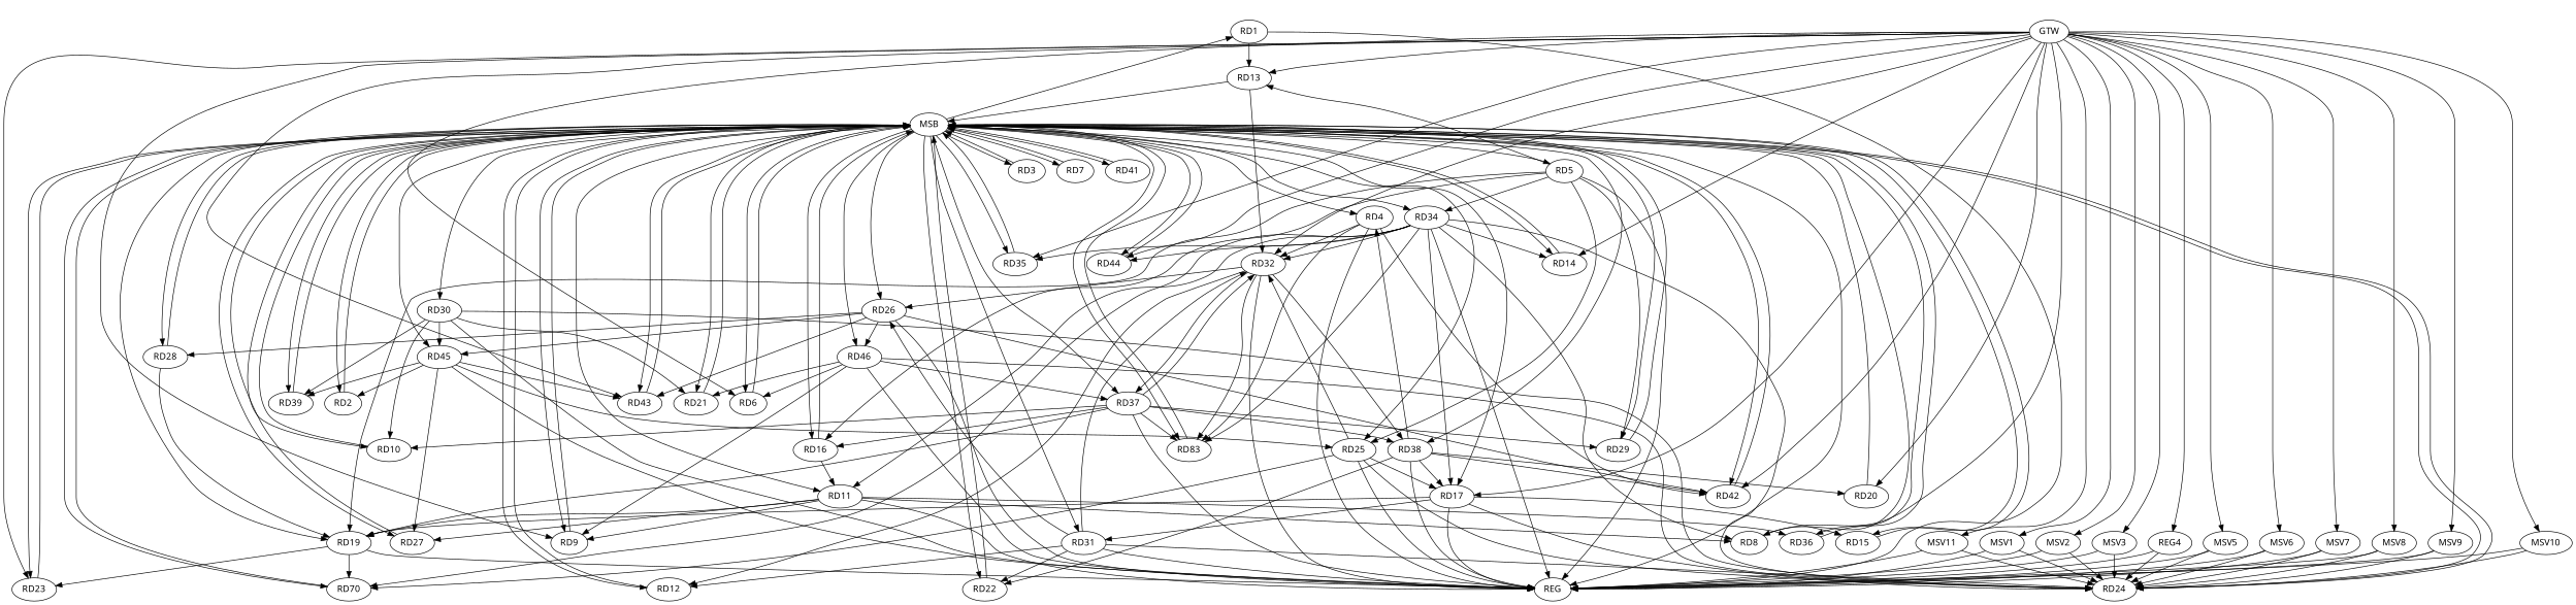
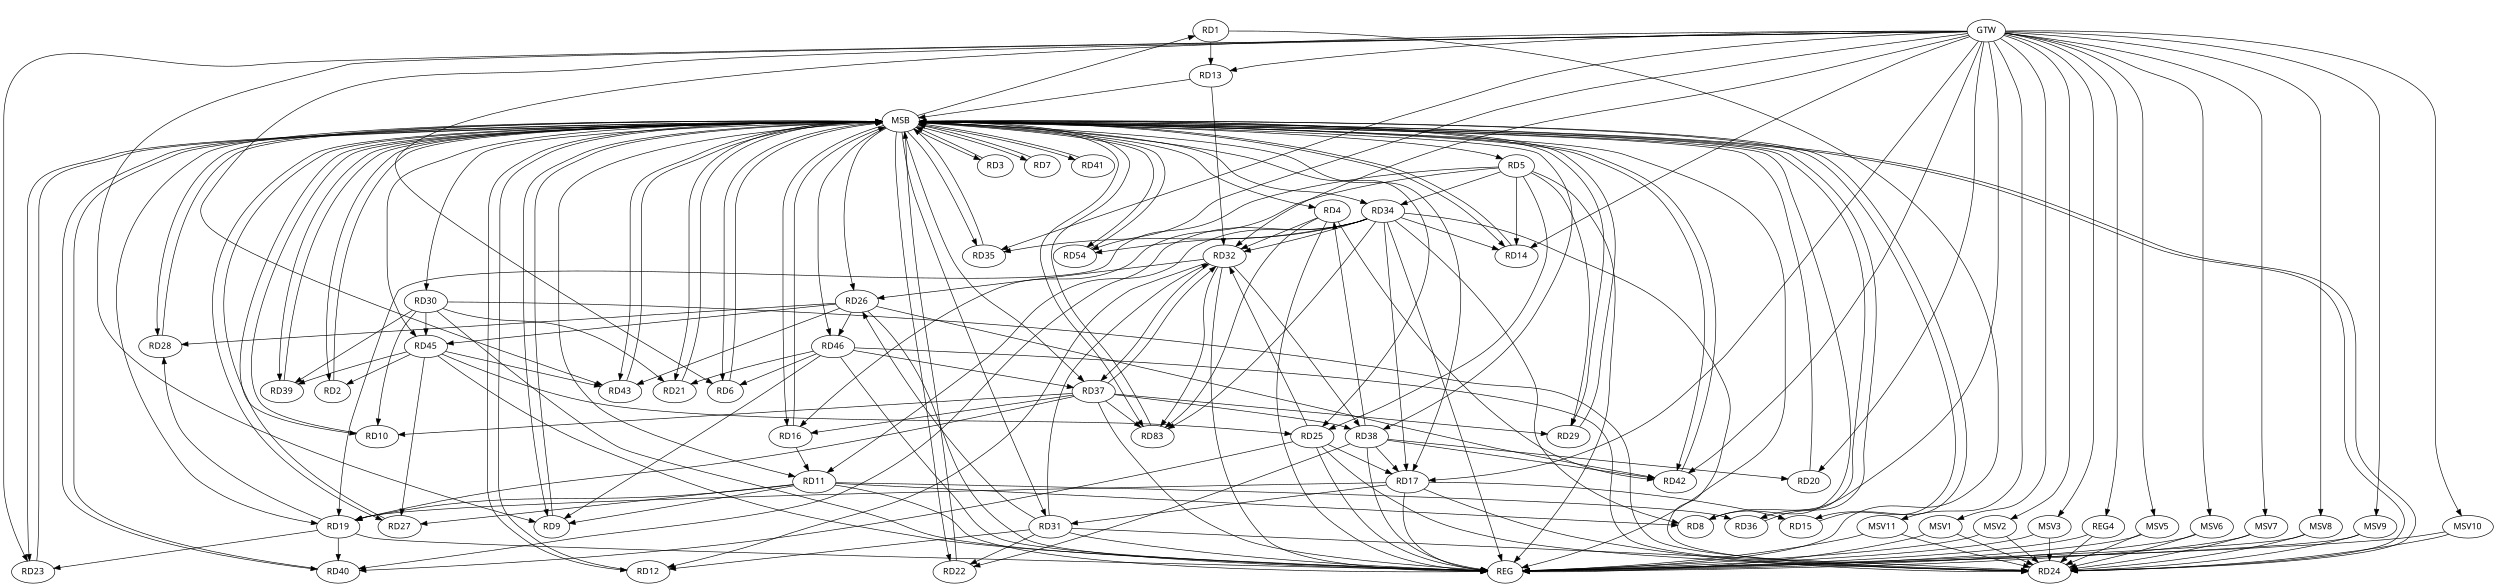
  strict digraph {
    fontname="Noto Sans"
    node [fontname="Noto Sans"]
    edge [fontname="Noto Sans"]
    n1 [label=RD1]
    n2 [label=RD13]
    n3 [label=REG]
    n4 [label=MSB]
    n5 [label=RD32]
    n6 [label=RD2]
    n7 [label=RD3]
    n8 [label=RD4]
    n9 [label=RD83]
    n10 [label=RD42]
    n11 [label=RD5]
    n12 [label=RD16]
    n13 [label=RD19]
    n14 [label=RD25]
    n15 [label=RD29]
    n16 [label=RD34]
    n17 [label=RD6]
    n18 [label=RD7]
    n19 [label=RD9]
    n20 [label=RD10]
    n21 [label=RD11]
    n22 [label=RD27]
    n23 [label=RD36]
    n24 [label=RD12]
    n25 [label=RD14]
    n26 [label=RD15]
    n27 [label=RD17]
    n28 [label=RD24]
    n29 [label=RD31]
    n30 [label=RD23]
    n31 [label=RD28]
-   n32 [label=RD70]
+   n32 [label=RD40]
    n33 [label=RD21]
    n34 [label=RD22]
    n35 [label=RD26]
    n36 [label=RD43]
    n37 [label=RD45]
    n38 [label=RD46]
    n39 [label=RD30]
    n40 [label=RD39]
    n41 [label=RD37]
    n42 [label=RD38]
    n43 [label=RD35]
-   n44 [label=RD44]
+   n44 [label=RD54]
    n45 [label=RD41]
    n46 [label=RD8]
    n47 [label=RD20]
    n48 [label=GTW]
    n49 [label=MSV1]
    n50 [label=MSV2]
    n51 [label=MSV3]
    n52 [label=REG4]
    n53 [label=MSV5]
    n54 [label=MSV6]
    n55 [label=MSV7]
    n56 [label=MSV8]
    n57 [label=MSV9]
    n58 [label=MSV10]
    n59 [label=MSV11]
    n1 -> n2
    n1 -> n3
    n2 -> n4
    n2 -> n5
    n4 -> n1
    n4 -> n3
    n4 -> n6
    n4 -> n7
    n4 -> n8
    n4 -> n9
    n4 -> n10
    n4 -> n11
    n4 -> n12
    n4 -> n13
    n4 -> n14
    n4 -> n15
    n4 -> n16
    n4 -> n17
    n4 -> n18
    n4 -> n19
    n4 -> n20
    n4 -> n21
    n4 -> n22
    n4 -> n23
    n4 -> n24
    n4 -> n25
    n4 -> n26
    n4 -> n27
    n4 -> n28
    n4 -> n29
    n4 -> n30
    n4 -> n31
    n4 -> n32
    n4 -> n33
    n4 -> n34
    n4 -> n35
    n4 -> n36
    n4 -> n37
    n4 -> n38
    n4 -> n39
    n4 -> n40
    n4 -> n41
    n4 -> n42
    n4 -> n43
    n4 -> n44
    n4 -> n45
    n5 -> n3
    n5 -> n9
    n5 -> n24
    n5 -> n35
    n5 -> n41
    n5 -> n42
    n6 -> n4
    n7 -> n4
    n8 -> n3
    n8 -> n5
    n8 -> n9
    n8 -> n10
    n9 -> n4
    n10 -> n4
-   n11 -> n2
+   n11 -> n25
    n11 -> n3
    n11 -> n12
    n11 -> n13
    n11 -> n14
    n11 -> n15
    n11 -> n16
    n12 -> n4
    n12 -> n21
    n13 -> n3
    n13 -> n30
-   n31 -> n13
+   n13 -> n31
    n13 -> n32
    n14 -> n3
    n14 -> n5
    n14 -> n27
    n14 -> n28
    n14 -> n32
    n15 -> n4
    n16 -> n3
    n16 -> n5
    n16 -> n9
    n16 -> n21
    n16 -> n25
    n16 -> n27
    n16 -> n28
    n16 -> n32
    n16 -> n43
    n16 -> n44
    n16 -> n46
    n17 -> n4
    n18 -> n4
    n19 -> n4
    n20 -> n4
    n21 -> n3
    n21 -> n13
    n21 -> n19
    n21 -> n22
    n21 -> n23
    n21 -> n46
    n22 -> n4
    n23 -> n4
    n24 -> n4
    n25 -> n4
    n26 -> n4
    n27 -> n3
    n27 -> n13
    n27 -> n26
    n27 -> n28
    n27 -> n29
    n28 -> n4
    n29 -> n3
    n29 -> n5
    n29 -> n24
    n29 -> n28
    n29 -> n34
    n29 -> n35
    n30 -> n4
    n31 -> n4
    n32 -> n4
    n33 -> n4
    n34 -> n4
    n35 -> n3
    n35 -> n10
    n35 -> n31
    n35 -> n36
    n35 -> n37
    n35 -> n38
    n36 -> n4
    n37 -> n3
    n37 -> n6
    n37 -> n14
    n37 -> n22
    n37 -> n36
    n37 -> n40
    n38 -> n3
    n38 -> n17
    n38 -> n19
    n38 -> n28
    n38 -> n33
    n38 -> n41
    n39 -> n3
    n39 -> n20
    n39 -> n28
    n39 -> n33
    n39 -> n37
    n39 -> n40
    n40 -> n4
    n41 -> n3
    n41 -> n5
    n41 -> n9
    n41 -> n12
    n41 -> n13
    n41 -> n15
    n41 -> n20
    n41 -> n42
    n42 -> n3
    n42 -> n8
    n42 -> n10
    n42 -> n27
    n42 -> n34
    n42 -> n47
    n43 -> n4
    n44 -> n4
    n45 -> n4
    n46 -> n4
    n47 -> n4
    n48 -> n2
    n48 -> n5
    n48 -> n10
    n48 -> n17
    n48 -> n19
    n48 -> n25
    n48 -> n27
    n48 -> n30
    n48 -> n36
    n48 -> n43
    n48 -> n44
    n48 -> n46
    n48 -> n47
    n48 -> n49
    n48 -> n50
    n48 -> n51
    n48 -> n52
    n48 -> n53
    n48 -> n54
    n48 -> n55
    n48 -> n56
    n48 -> n57
    n48 -> n58
    n48 -> n59
    n49 -> n3
    n49 -> n28
    n50 -> n3
    n50 -> n28
    n51 -> n3
    n51 -> n28
    n52 -> n3
    n52 -> n28
    n53 -> n3
    n53 -> n28
    n54 -> n3
    n54 -> n28
    n55 -> n3
    n55 -> n28
    n56 -> n3
    n56 -> n28
    n57 -> n3
    n57 -> n28
    n58 -> n3
    n58 -> n28
    n59 -> n3
    n59 -> n28
  }
